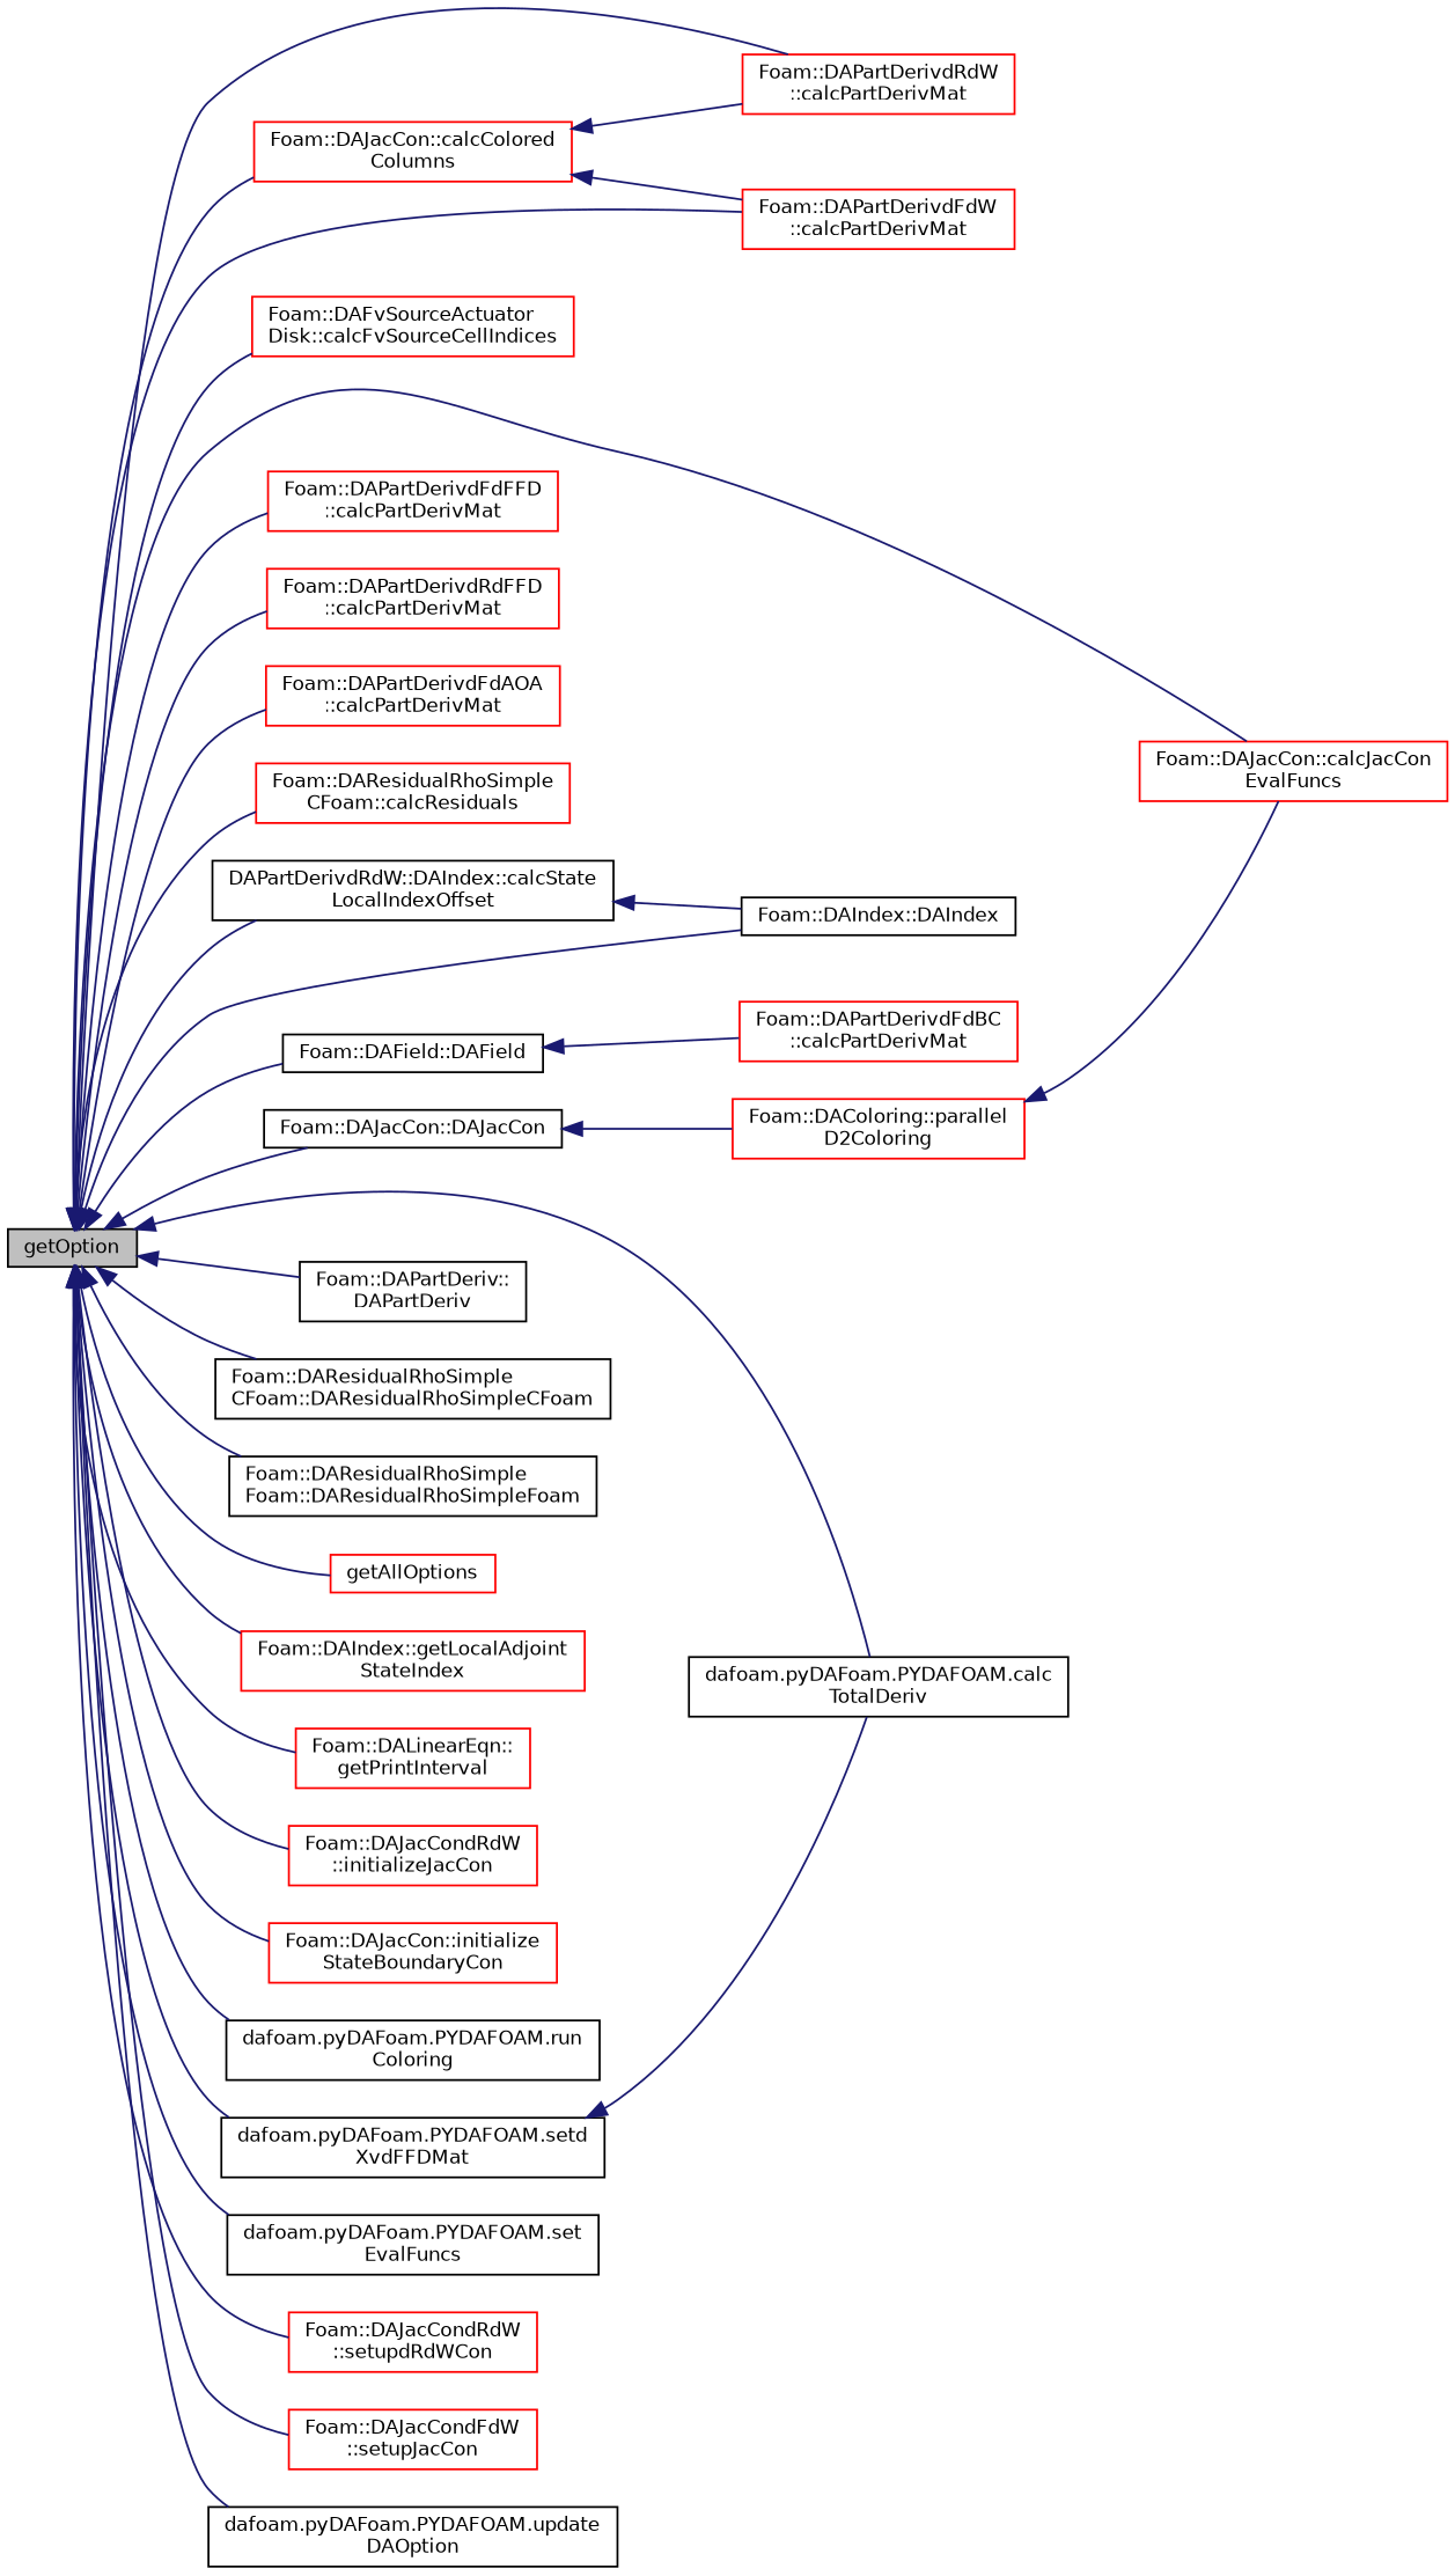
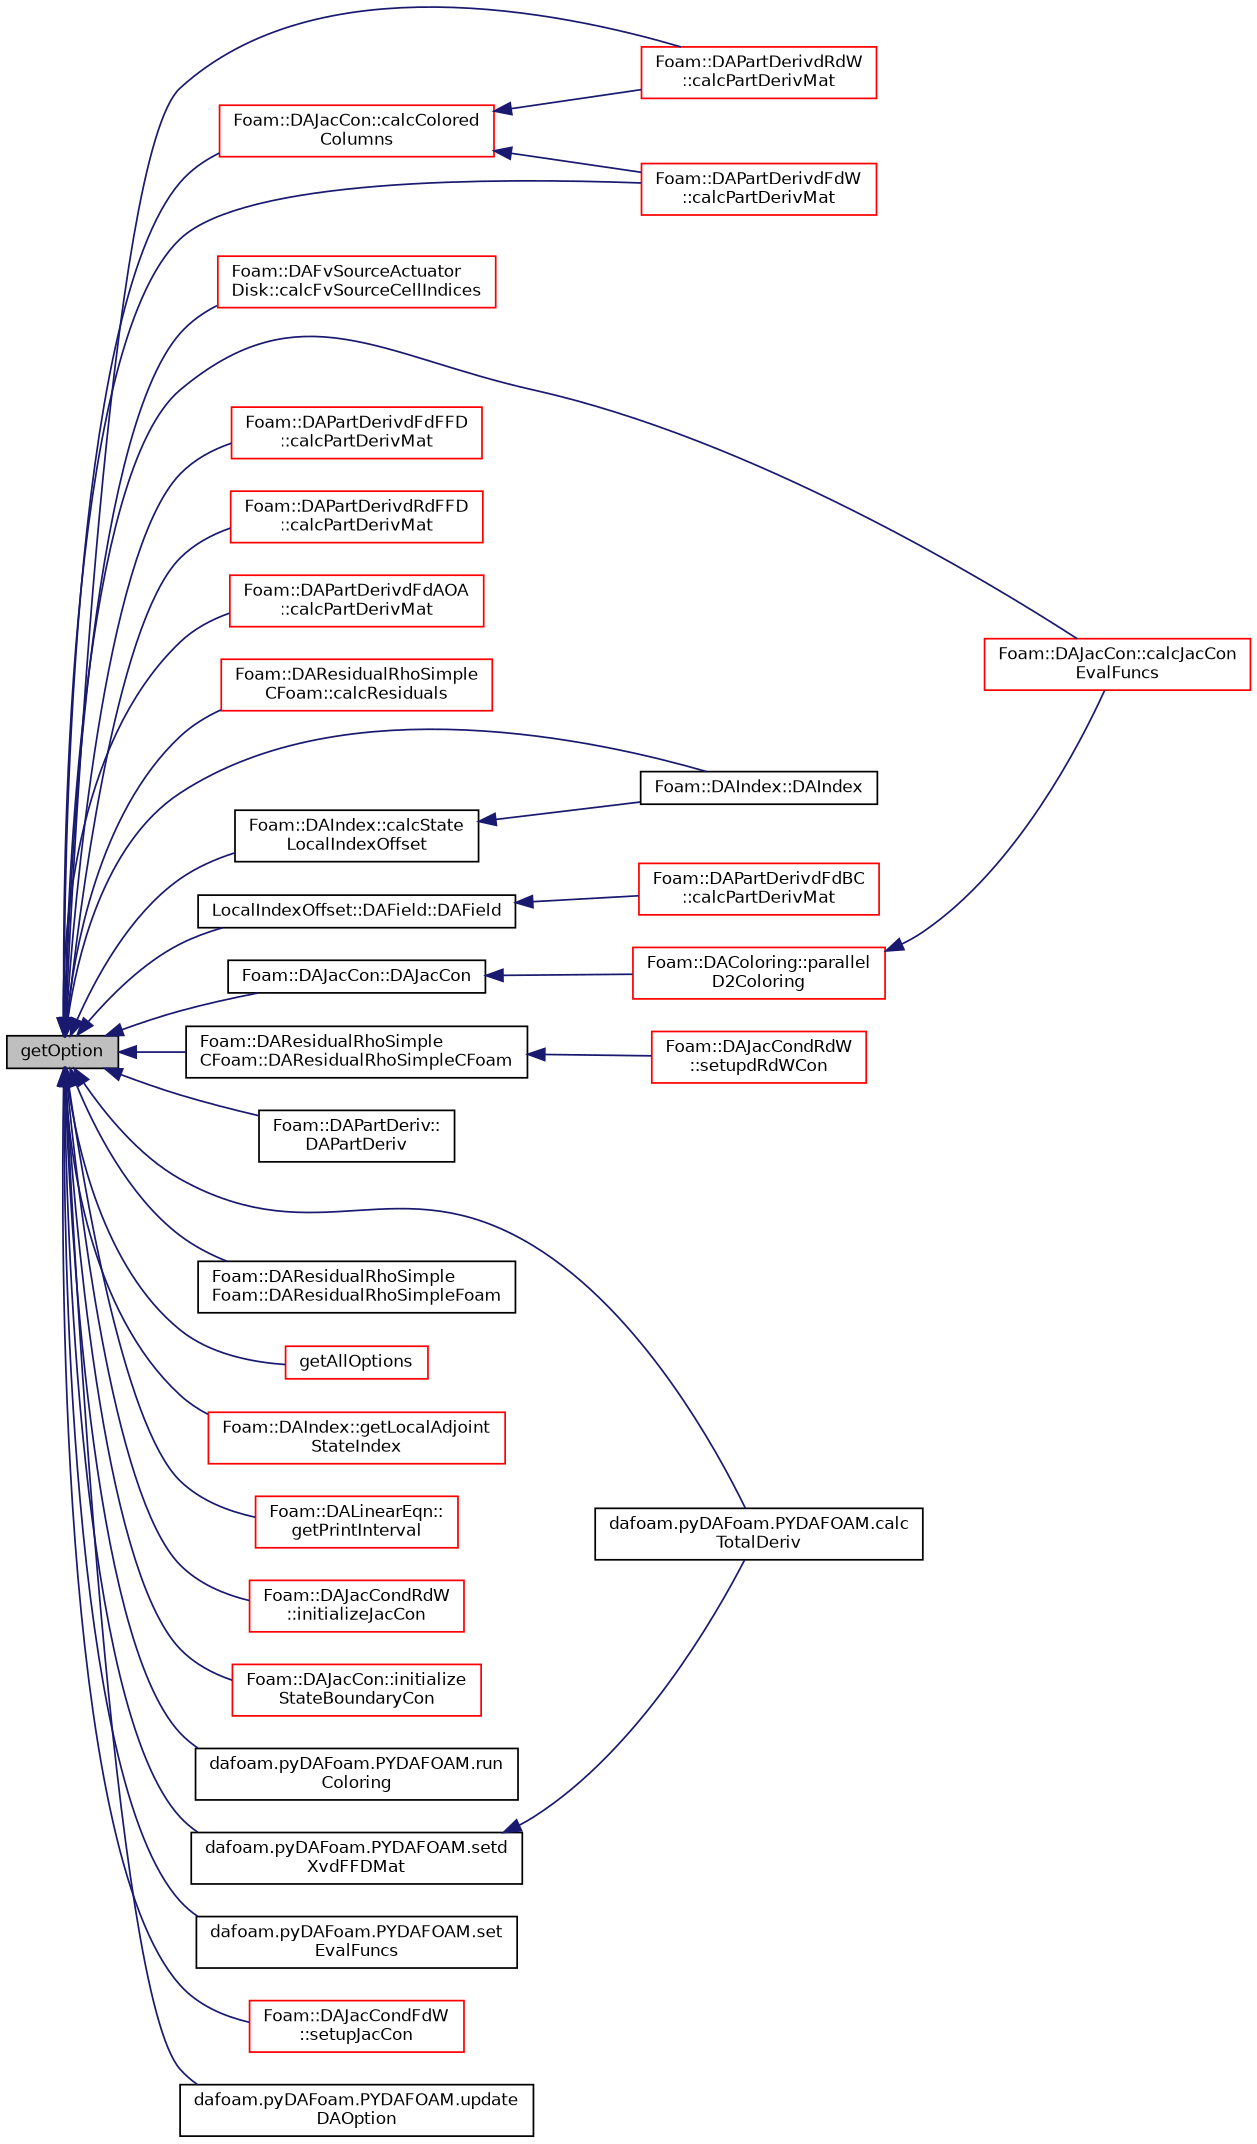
  digraph {
    rankdir=LR
    node [color=red fontname=Helvetica fontsize=10 shape=record]
    edge [color=midnightblue dir=back fontname=Helvetica fontsize=10 labelfontname=Helvetica labelfontsize=10 style=solid]
    n1 [color=black fillcolor=grey75 fontcolor=black height=0.2 label=getOption style=filled width=0.4]
    n2 [height=0.2 label="Foam::DAJacCon::calcColored\lColumns" width=0.4]
    n3 [height=0.2 label="Foam::DAPartDerivdRdW\l::calcPartDerivMat" width=0.4]
    n4 [height=0.2 label="Foam::DAPartDerivdFdW\l::calcPartDerivMat" width=0.4]
    n5 [height=0.2 label="Foam::DAFvSourceActuator\lDisk::calcFvSourceCellIndices" width=0.4]
    n6 [height=0.2 label="Foam::DAJacCon::calcJacCon\lEvalFuncs" width=0.4]
    n7 [height=0.2 label="Foam::DAPartDerivdFdFFD\l::calcPartDerivMat" width=0.4]
    n8 [height=0.2 label="Foam::DAPartDerivdRdFFD\l::calcPartDerivMat" width=0.4]
    n9 [height=0.2 label="Foam::DAPartDerivdFdAOA\l::calcPartDerivMat" width=0.4]
    n10 [height=0.2 label="Foam::DAResidualRhoSimple\lCFoam::calcResiduals" width=0.4]
-   n11 [color=black height=0.2 label="DAPartDerivdRdW::DAIndex::calcState\lLocalIndexOffset" width=0.4]
+   n11 [color=black height=0.2 label="Foam::DAIndex::calcState\lLocalIndexOffset" width=0.4]
    n12 [color=black height=0.2 label="Foam::DAIndex::DAIndex" width=0.4]
    n13 [color=black height=0.2 label="dafoam.pyDAFoam.PYDAFOAM.calc\lTotalDeriv" width=0.4]
-   n14 [color=black height=0.2 label="Foam::DAField::DAField" width=0.4]
+   n14 [color=black height=0.2 label="LocalIndexOffset::DAField::DAField" width=0.4]
    n15 [color=black height=0.2 label="Foam::DAJacCon::DAJacCon" width=0.4]
    n16 [color=black height=0.2 label="Foam::DAPartDeriv::\lDAPartDeriv" width=0.4]
    n17 [color=black height=0.2 label="Foam::DAResidualRhoSimple\lCFoam::DAResidualRhoSimpleCFoam" width=0.4]
    n18 [color=black height=0.2 label="Foam::DAResidualRhoSimple\lFoam::DAResidualRhoSimpleFoam" width=0.4]
    n19 [height=0.2 label=getAllOptions width=0.4]
    n20 [height=0.2 label="Foam::DAIndex::getLocalAdjoint\lStateIndex" width=0.4]
    n21 [height=0.2 label="Foam::DALinearEqn::\lgetPrintInterval" width=0.4]
    n22 [height=0.2 label="Foam::DAJacCondRdW\l::initializeJacCon" width=0.4]
    n23 [height=0.2 label="Foam::DAJacCon::initialize\lStateBoundaryCon" width=0.4]
    n24 [color=black height=0.2 label="dafoam.pyDAFoam.PYDAFOAM.run\lColoring" width=0.4]
    n25 [color=black height=0.2 label="dafoam.pyDAFoam.PYDAFOAM.setd\lXvdFFDMat" width=0.4]
    n26 [color=black height=0.2 label="dafoam.pyDAFoam.PYDAFOAM.set\lEvalFuncs" width=0.4]
    n27 [height=0.2 label="Foam::DAJacCondRdW\l::setupdRdWCon" width=0.4]
    n28 [height=0.2 label="Foam::DAJacCondFdW\l::setupJacCon" width=0.4]
    n29 [color=black height=0.2 label="dafoam.pyDAFoam.PYDAFOAM.update\lDAOption" width=0.4]
    n30 [height=0.2 label="Foam::DAPartDerivdFdBC\l::calcPartDerivMat" width=0.4]
    n31 [height=0.2 label="Foam::DAColoring::parallel\lD2Coloring" width=0.4]
    n1 -> n2
    n1 -> n3
    n1 -> n4
    n1 -> n5
    n1 -> n6
    n1 -> n7
    n1 -> n8
    n1 -> n9
    n1 -> n10
    n1 -> n11
    n1 -> n12
    n1 -> n13
    n1 -> n14
    n1 -> n15
    n1 -> n16
    n1 -> n17
    n1 -> n18
    n1 -> n19
    n1 -> n20
    n1 -> n21
    n1 -> n22
    n1 -> n23
    n1 -> n24
    n1 -> n25
    n1 -> n26
-   n1 -> n27
+   n17 -> n27
    n1 -> n28
    n1 -> n29
    n2 -> n3
    n2 -> n4
    n11 -> n12
    n14 -> n30
    n15 -> n31
    n25 -> n13
    n31 -> n6
  }
